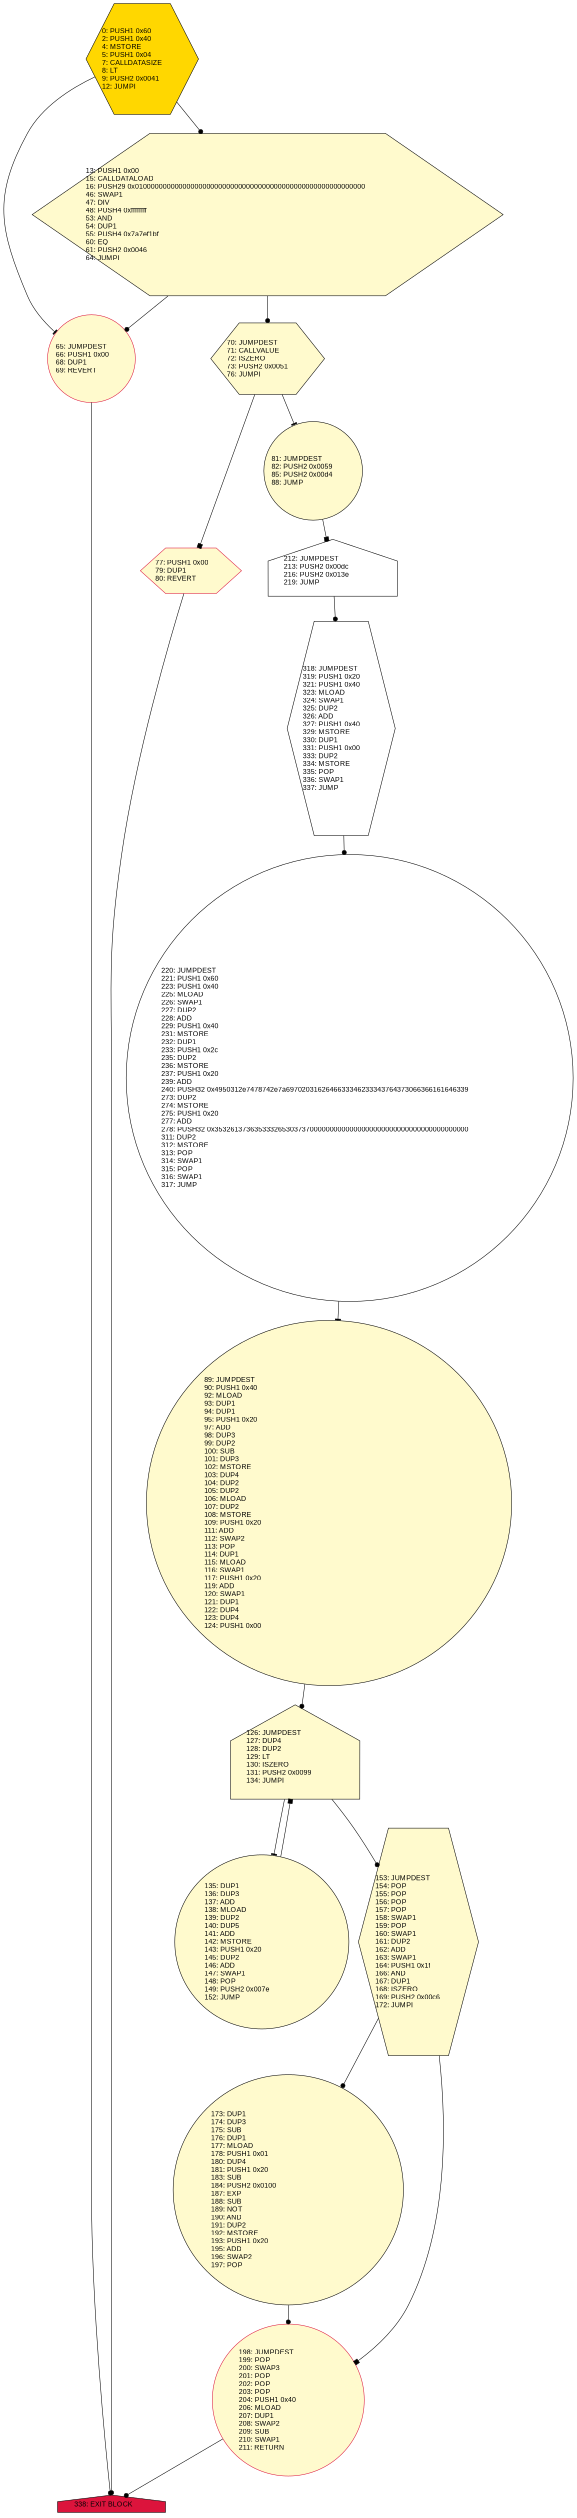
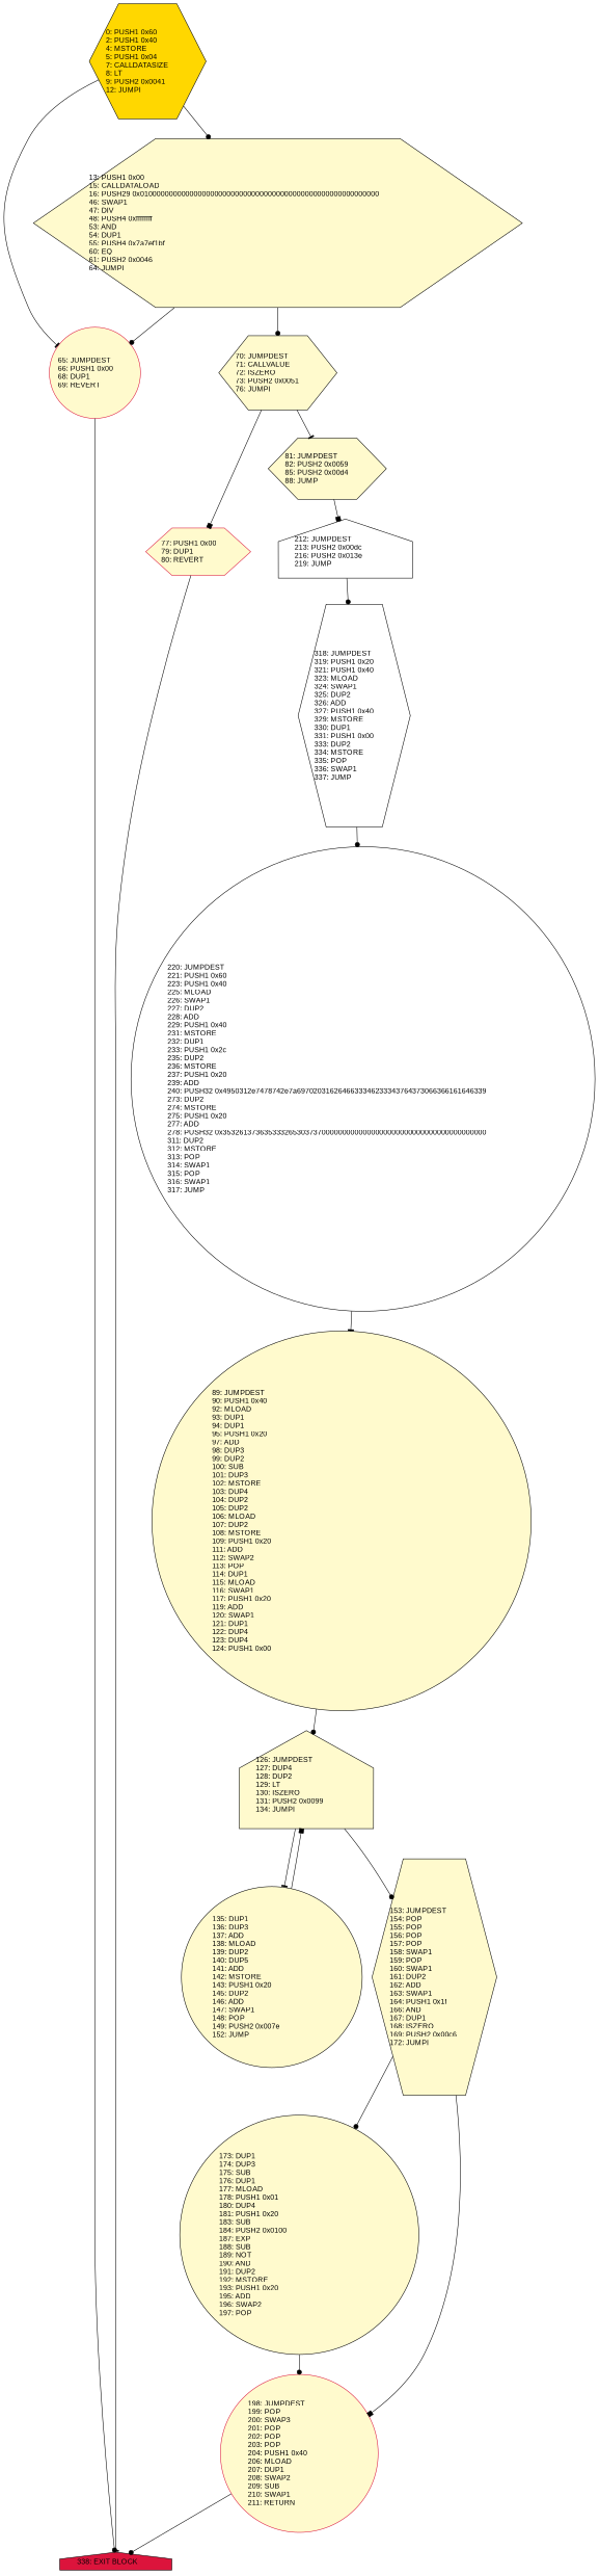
  digraph {
    rankdir=UD
    node [color=black fillcolor=lemonchiffon fontcolor=black fontname=arial shape=circle style=filled]
    edge [arrowhead=dot]
    n1 [color=crimson label="65: JUMPDEST\l66: PUSH1 0x00\l68: DUP1\l69: REVERT\l"]
    n2 [fillcolor=crimson label="338: EXIT BLOCK\l" shape=house]
    n3 [label="135: DUP1\l136: DUP3\l137: ADD\l138: MLOAD\l139: DUP2\l140: DUP5\l141: ADD\l142: MSTORE\l143: PUSH1 0x20\l145: DUP2\l146: ADD\l147: SWAP1\l148: POP\l149: PUSH2 0x007e\l152: JUMP\l"]
    n4 [label="126: JUMPDEST\l127: DUP4\l128: DUP2\l129: LT\l130: ISZERO\l131: PUSH2 0x0099\l134: JUMPI\l" shape=house]
    n5 [label="153: JUMPDEST\l154: POP\l155: POP\l156: POP\l157: POP\l158: SWAP1\l159: POP\l160: SWAP1\l161: DUP2\l162: ADD\l163: SWAP1\l164: PUSH1 0x1f\l166: AND\l167: DUP1\l168: ISZERO\l169: PUSH2 0x00c6\l172: JUMPI\l" shape=hexagon]
    n6 [label="173: DUP1\l174: DUP3\l175: SUB\l176: DUP1\l177: MLOAD\l178: PUSH1 0x01\l180: DUP4\l181: PUSH1 0x20\l183: SUB\l184: PUSH2 0x0100\l187: EXP\l188: SUB\l189: NOT\l190: AND\l191: DUP2\l192: MSTORE\l193: PUSH1 0x20\l195: ADD\l196: SWAP2\l197: POP\l"]
    n7 [color=crimson label="198: JUMPDEST\l199: POP\l200: SWAP3\l201: POP\l202: POP\l203: POP\l204: PUSH1 0x40\l206: MLOAD\l207: DUP1\l208: SWAP2\l209: SUB\l210: SWAP1\l211: RETURN\l"]
    n8 [fillcolor=white label="212: JUMPDEST\l213: PUSH2 0x00dc\l216: PUSH2 0x013e\l219: JUMP\l" shape=house]
    n9 [fillcolor=white label="318: JUMPDEST\l319: PUSH1 0x20\l321: PUSH1 0x40\l323: MLOAD\l324: SWAP1\l325: DUP2\l326: ADD\l327: PUSH1 0x40\l329: MSTORE\l330: DUP1\l331: PUSH1 0x00\l333: DUP2\l334: MSTORE\l335: POP\l336: SWAP1\l337: JUMP\l" shape=hexagon]
    n10 [fillcolor=white label="220: JUMPDEST\l221: PUSH1 0x60\l223: PUSH1 0x40\l225: MLOAD\l226: SWAP1\l227: DUP2\l228: ADD\l229: PUSH1 0x40\l231: MSTORE\l232: DUP1\l233: PUSH1 0x2c\l235: DUP2\l236: MSTORE\l237: PUSH1 0x20\l239: ADD\l240: PUSH32 0x4950312e7478742e7a6970203162646633346233343764373066366161646339\l273: DUP2\l274: MSTORE\l275: PUSH1 0x20\l277: ADD\l278: PUSH32 0x3532613736353332653037370000000000000000000000000000000000000000\l311: DUP2\l312: MSTORE\l313: POP\l314: SWAP1\l315: POP\l316: SWAP1\l317: JUMP\l"]
    n11 [label="89: JUMPDEST\l90: PUSH1 0x40\l92: MLOAD\l93: DUP1\l94: DUP1\l95: PUSH1 0x20\l97: ADD\l98: DUP3\l99: DUP2\l100: SUB\l101: DUP3\l102: MSTORE\l103: DUP4\l104: DUP2\l105: DUP2\l106: MLOAD\l107: DUP2\l108: MSTORE\l109: PUSH1 0x20\l111: ADD\l112: SWAP2\l113: POP\l114: DUP1\l115: MLOAD\l116: SWAP1\l117: PUSH1 0x20\l119: ADD\l120: SWAP1\l121: DUP1\l122: DUP4\l123: DUP4\l124: PUSH1 0x00\l"]
    n12 [color=crimson label="77: PUSH1 0x00\l79: DUP1\l80: REVERT\l" shape=hexagon]
    n13 [fillcolor=gold label="0: PUSH1 0x60\l2: PUSH1 0x40\l4: MSTORE\l5: PUSH1 0x04\l7: CALLDATASIZE\l8: LT\l9: PUSH2 0x0041\l12: JUMPI\l" shape=hexagon]
    n14 [label="13: PUSH1 0x00\l15: CALLDATALOAD\l16: PUSH29 0x0100000000000000000000000000000000000000000000000000000000\l46: SWAP1\l47: DIV\l48: PUSH4 0xffffffff\l53: AND\l54: DUP1\l55: PUSH4 0x7a7ef1bf\l60: EQ\l61: PUSH2 0x0046\l64: JUMPI\l" shape=hexagon]
    n15 [label="70: JUMPDEST\l71: CALLVALUE\l72: ISZERO\l73: PUSH2 0x0051\l76: JUMPI\l" shape=hexagon]
-   n16 [label="81: JUMPDEST\l82: PUSH2 0x0059\l85: PUSH2 0x00d4\l88: JUMP\l"]
+   n16 [label="81: JUMPDEST\l82: PUSH2 0x0059\l85: PUSH2 0x00d4\l88: JUMP\l" shape=hexagon]
    n1 -> n2
    n3 -> n4 [arrowhead=box]
    n4 -> n3 [arrowhead=tee]
    n4 -> n5
    n5 -> n6
    n5 -> n7 [arrowhead=box]
    n6 -> n7
    n7 -> n2
    n8 -> n9
    n9 -> n10
    n10 -> n11 [arrowhead=tee]
    n11 -> n4
-   n12 -> n2
+   n12 -> n2 [arrowhead=tee]
    n13 -> n1 [arrowhead=tee]
    n13 -> n14
    n14 -> n1
    n14 -> n15
    n15 -> n12 [arrowhead=box]
    n15 -> n16 [arrowhead=tee]
    n16 -> n8 [arrowhead=box]
  }
